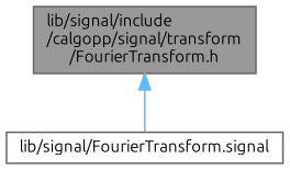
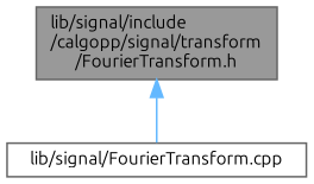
  digraph {
    fontname=Ubuntu
    node [fontname=Ubuntu fontsize=10 shape=box style=filled]
    n1 [color=gray40 fillcolor=grey60 fontcolor=black height=0.2 label="lib/signal/include\l/calgopp/signal/transform\l/FourierTransform.h" width=0.4]
-   n2 [color=grey40 fillcolor=white height=0.2 label="lib/signal/FourierTransform.signal" width=0.4]
+   n2 [color=grey40 fillcolor=white height=0.2 label="lib/signal/FourierTransform.cpp" width=0.4]
    n1 -> n2 [color=steelblue1 dir=back fontname=Ubuntu fontsize=10 labelfontname=Helvetica labelfontsize=10 style=solid]
  }
